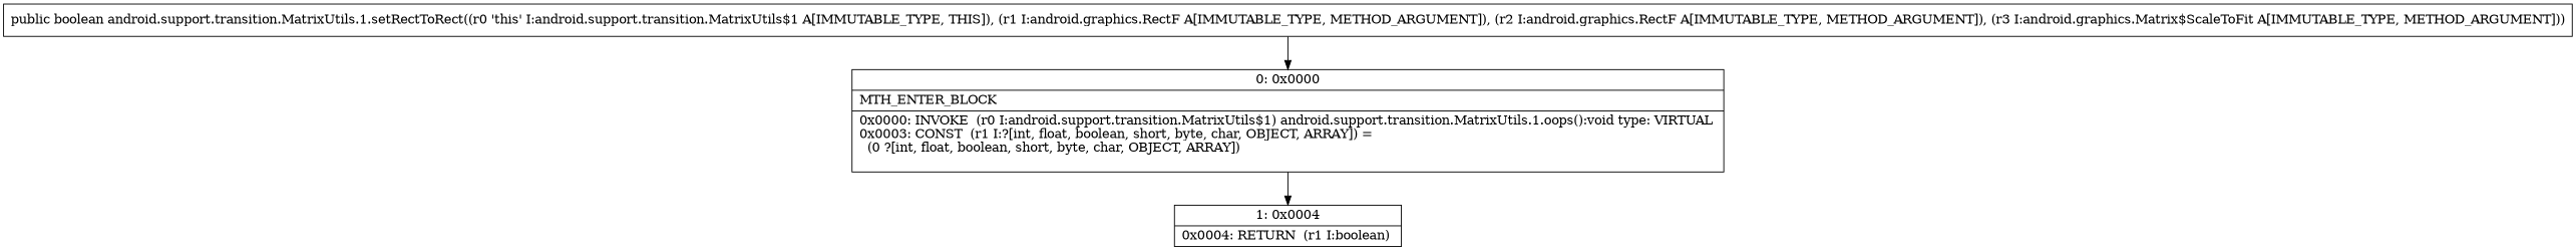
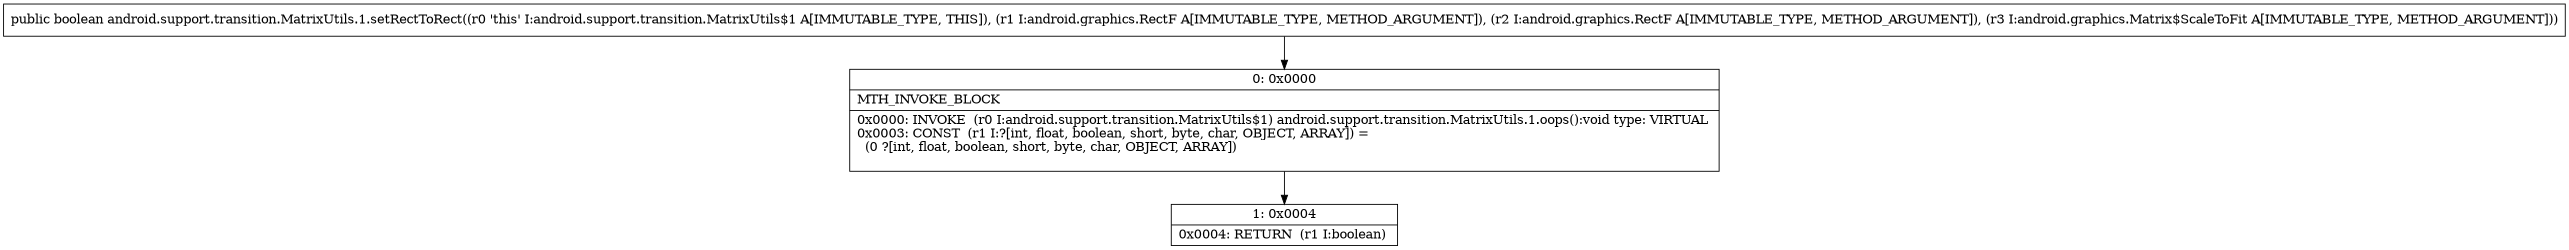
  digraph {
    node [shape=record]
-   n1 [label="{0\:\ 0x0000|MTH_ENTER_BLOCK\l|0x0000: INVOKE  (r0 I:android.support.transition.MatrixUtils$1) android.support.transition.MatrixUtils.1.oops():void type: VIRTUAL \l0x0003: CONST  (r1 I:?[int, float, boolean, short, byte, char, OBJECT, ARRAY]) = \l  (0 ?[int, float, boolean, short, byte, char, OBJECT, ARRAY])\l \l}"]
+   n1 [label="{0\:\ 0x0000|MTH_INVOKE_BLOCK\l|0x0000: INVOKE  (r0 I:android.support.transition.MatrixUtils$1) android.support.transition.MatrixUtils.1.oops():void type: VIRTUAL \l0x0003: CONST  (r1 I:?[int, float, boolean, short, byte, char, OBJECT, ARRAY]) = \l  (0 ?[int, float, boolean, short, byte, char, OBJECT, ARRAY])\l \l}"]
    n2 [label="{1\:\ 0x0004|0x0004: RETURN  (r1 I:boolean) \l}"]
    n3 [label="{public boolean android.support.transition.MatrixUtils.1.setRectToRect((r0 'this' I:android.support.transition.MatrixUtils$1 A[IMMUTABLE_TYPE, THIS]), (r1 I:android.graphics.RectF A[IMMUTABLE_TYPE, METHOD_ARGUMENT]), (r2 I:android.graphics.RectF A[IMMUTABLE_TYPE, METHOD_ARGUMENT]), (r3 I:android.graphics.Matrix$ScaleToFit A[IMMUTABLE_TYPE, METHOD_ARGUMENT])) }"]
    n1 -> n2
    n3 -> n1
  }
